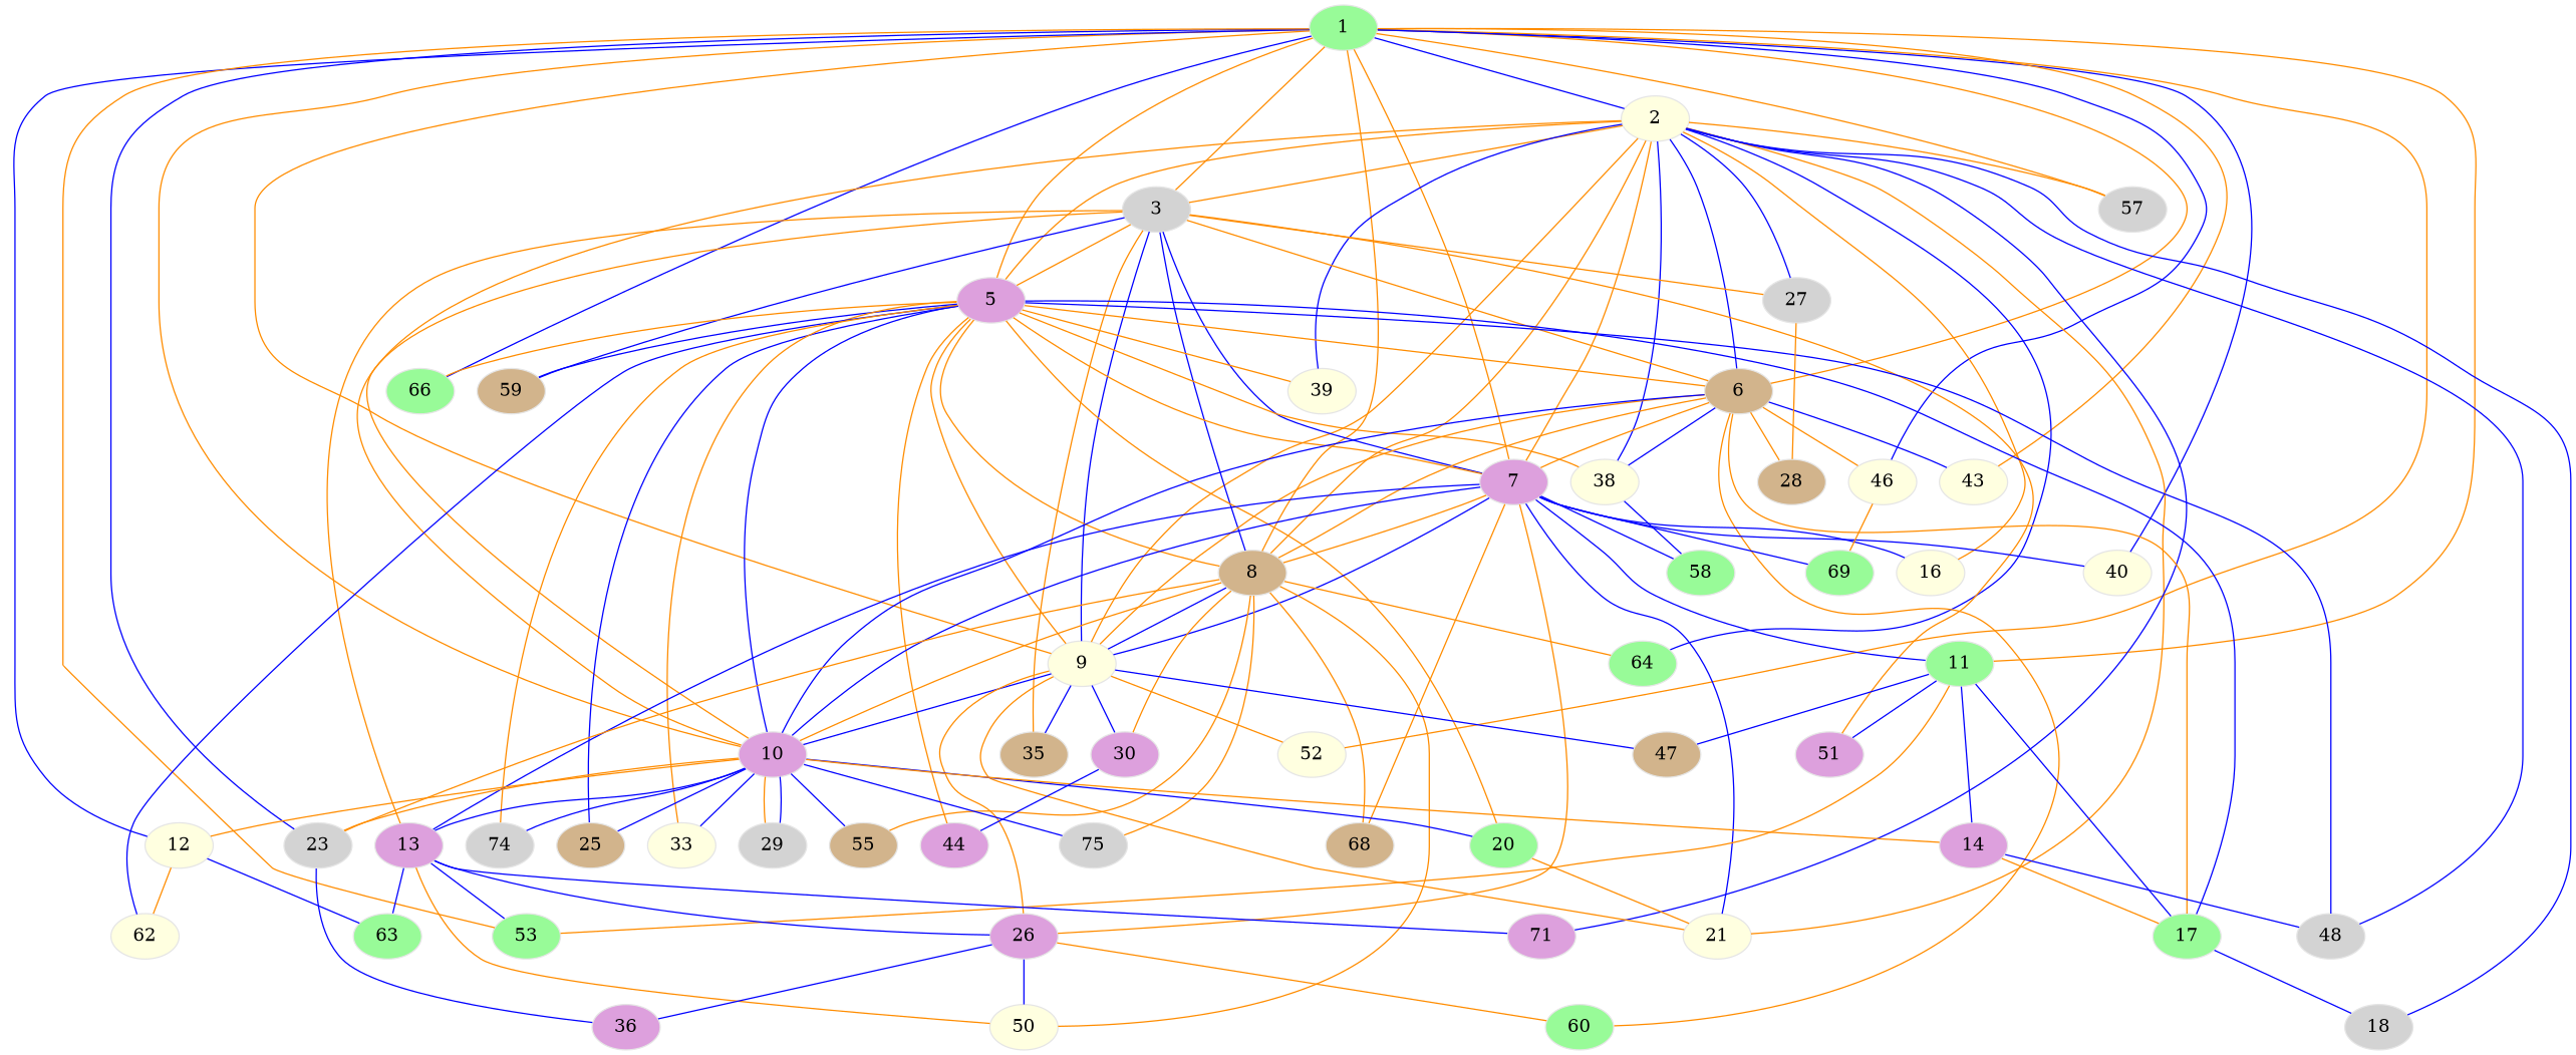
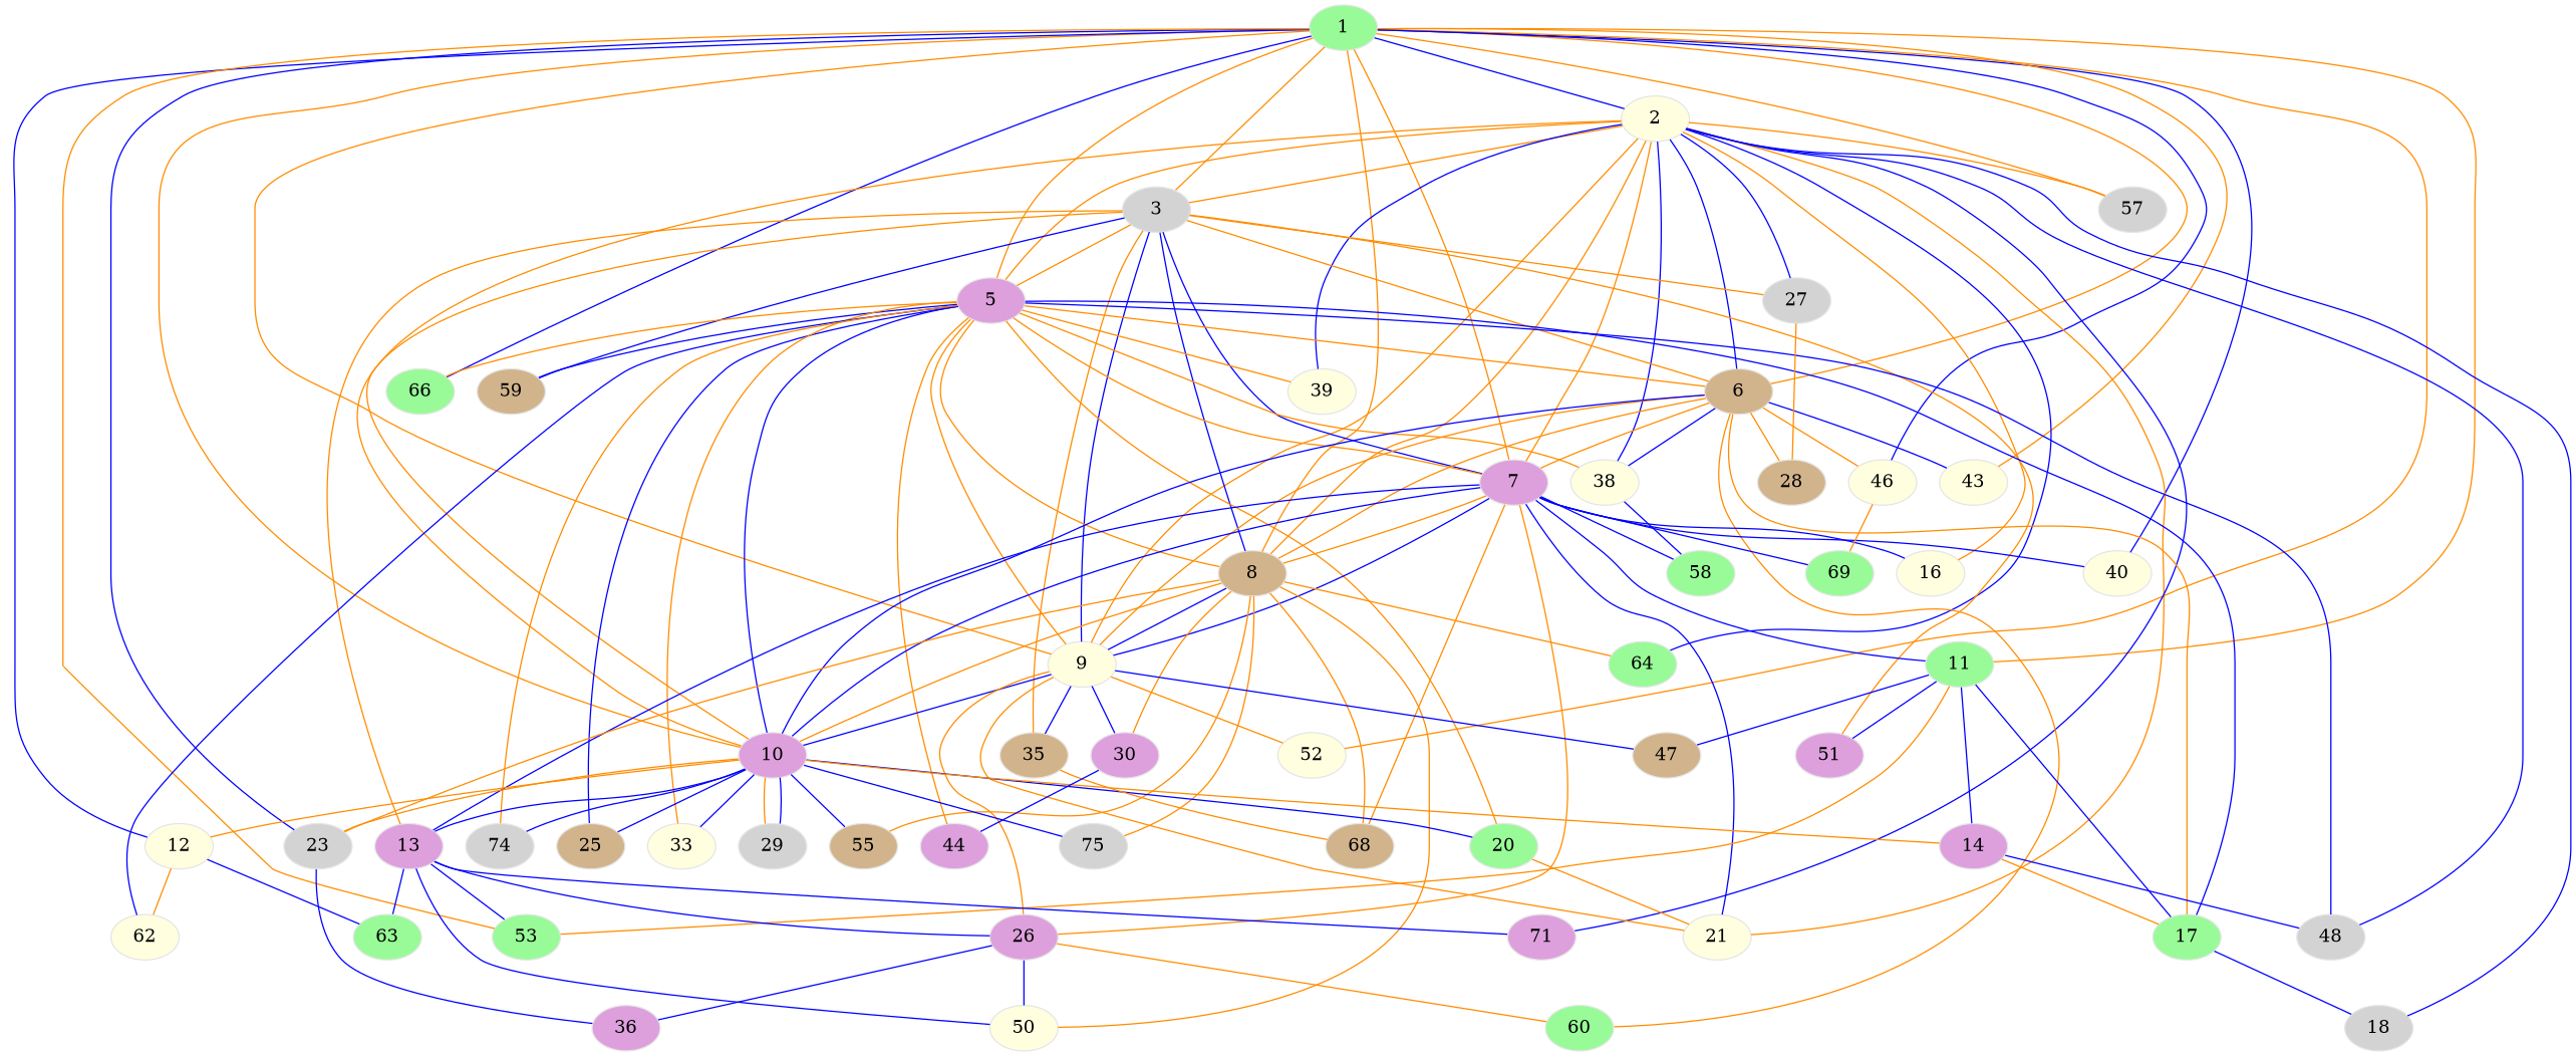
  graph {
    node [color=gray90 fillcolor=lightyellow style=filled]
    edge [color=darkorange]
    1 [fillcolor=palegreen super="+4"]
    2 [super="+19"]
    3 [fillcolor=lightgrey super="+32"]
    5 [fillcolor=plum super="+73"]
    6 [fillcolor=tan super="+72"]
    7 [fillcolor=plum super="+52"]
    8 [fillcolor=tan super="+31"]
    9 [super="+22"]
    10 [fillcolor=plum super="+15"]
    11 [fillcolor=palegreen super="+37"]
    12 [super="+34"]
    23 [fillcolor=lightgrey super="+54"]
    40
    n14 [label=52]
    43
    46
    53 [fillcolor=palegreen super="+56"]
    57 [fillcolor=lightgrey]
    66 [fillcolor=palegreen]
    16
    18 [fillcolor=lightgrey]
    21 [super="+24"]
    27 [fillcolor=lightgrey]
    38
    39
    48 [fillcolor=lightgrey super="+49"]
    64 [fillcolor=palegreen]
    71 [fillcolor=plum]
    13 [fillcolor=plum super="+45"]
    35 [fillcolor=tan]
    51 [fillcolor=plum]
    59 [fillcolor=tan]
    17 [fillcolor=palegreen super="+61"]
    20 [fillcolor=palegreen super="+41"]
    25 [fillcolor=tan]
    33
    44 [fillcolor=plum]
    62
    74 [fillcolor=lightgrey]
    28 [fillcolor=tan]
    60 [fillcolor=palegreen]
    26 [fillcolor=plum super="+65"]
    58 [fillcolor=palegreen]
    68 [fillcolor=tan super="+70"]
    69 [fillcolor=palegreen]
    30 [fillcolor=plum]
    50 [super="+67"]
    55 [fillcolor=tan]
    75 [fillcolor=lightgrey]
    47 [fillcolor=tan]
    14 [fillcolor=plum]
    29 [fillcolor=lightgrey]
    63 [fillcolor=palegreen]
    36 [fillcolor=plum]
    1 -- 2 [color=blue weight=2]
    1 -- 3 [weight=2]
    1 -- 5 [weight=2]
    1 -- 6 [weight=2]
    1 -- 7 [weight=2]
    1 -- 8 [weight=2]
    1 -- 9 [weight=2]
    1 -- 10 [weight=2]
    1 -- 11
    1 -- 12 [color=blue weight=2]
    1 -- 23 [color=blue]
    1 -- 40 [color=blue]
    1 -- n14
    1 -- 43
    1 -- 46 [color=blue]
    1 -- 53
    1 -- 57
    1 -- 66 [color=blue]
    2 -- 3
    2 -- 5 [weight=2]
    2 -- 6 [color=blue]
    2 -- 7
    2 -- 8
    2 -- 9
    2 -- 10
    2 -- 57
    2 -- 16
    2 -- 18 [color=blue]
    2 -- 21
    2 -- 27 [color=blue]
    2 -- 38 [color=blue]
    2 -- 39 [color=blue]
    2 -- 48 [color=blue]
    2 -- 64 [color=blue]
    2 -- 71 [color=blue]
    3 -- 5 [weight=2]
    3 -- 6
    3 -- 7 [color=blue]
    3 -- 8 [color=blue]
    3 -- 9 [color=blue]
    3 -- 10
    3 -- 27
    3 -- 13
    3 -- 35
    3 -- 51
    3 -- 59 [color=blue]
    5 -- 6 [weight=2]
    5 -- 7
    5 -- 8
    5 -- 9
    5 -- 10 [color=blue]
    5 -- 66
    5 -- 38
    5 -- 39
    5 -- 48 [color=blue]
    5 -- 59 [color=blue]
    5 -- 17 [color=blue]
    5 -- 20
    5 -- 25 [color=blue]
    5 -- 33
    5 -- 44
    5 -- 62 [color=blue]
    5 -- 74
    6 -- 7
    6 -- 8
    6 -- 9
    6 -- 10 [color=blue]
    6 -- 43 [color=blue]
    6 -- 46
    6 -- 38 [color=blue]
    6 -- 17
    6 -- 28
    6 -- 60
    7 -- 8
    7 -- 9 [color=blue]
    7 -- 10 [color=blue weight=3]
    7 -- 11 [color=blue]
    7 -- 40 [color=blue]
    7 -- 16 [color=blue]
    7 -- 21 [color=blue]
    7 -- 13 [color=blue]
    7 -- 26
    7 -- 58 [color=blue]
    7 -- 68
    7 -- 69 [color=blue]
    8 -- 9 [color=blue weight=2]
    8 -- 10
    8 -- 23
    8 -- 64
    8 -- 68
    8 -- 30
    8 -- 50
    8 -- 55
    8 -- 75
    9 -- 10 [color=blue]
    9 -- n14
    9 -- 21
    9 -- 35 [color=blue]
    9 -- 26
    9 -- 30 [color=blue]
    9 -- 47 [color=blue]
    10 -- 12
    10 -- 23
    10 -- 13 [color=blue]
    10 -- 20 [color=blue]
    10 -- 25 [color=blue]
    10 -- 33 [color=blue]
    10 -- 74 [color=blue]
    10 -- 55 [color=blue]
    10 -- 75 [color=blue]
    10 -- 14
    10 -- 29
    10 -- 29 [color=blue]
    11 -- 53
    11 -- 51 [color=blue]
    11 -- 17 [color=blue]
    11 -- 47 [color=blue]
    11 -- 14 [color=blue]
    12 -- 62
    12 -- 63 [color=blue]
    23 -- 36 [color=blue]
    46 -- 69
    27 -- 28
    38 -- 58 [color=blue]
    13 -- 53 [color=blue]
    13 -- 71 [color=blue]
    13 -- 26 [color=blue]
-   13 -- 50
+   13 -- 50 [color=blue]
    13 -- 63 [color=blue]
+   35 -- 68
    17 -- 18 [color=blue]
    20 -- 21
    26 -- 60
    26 -- 50 [color=blue]
    26 -- 36 [color=blue]
    30 -- 44 [color=blue]
    14 -- 48 [color=blue]
    14 -- 17
  }
